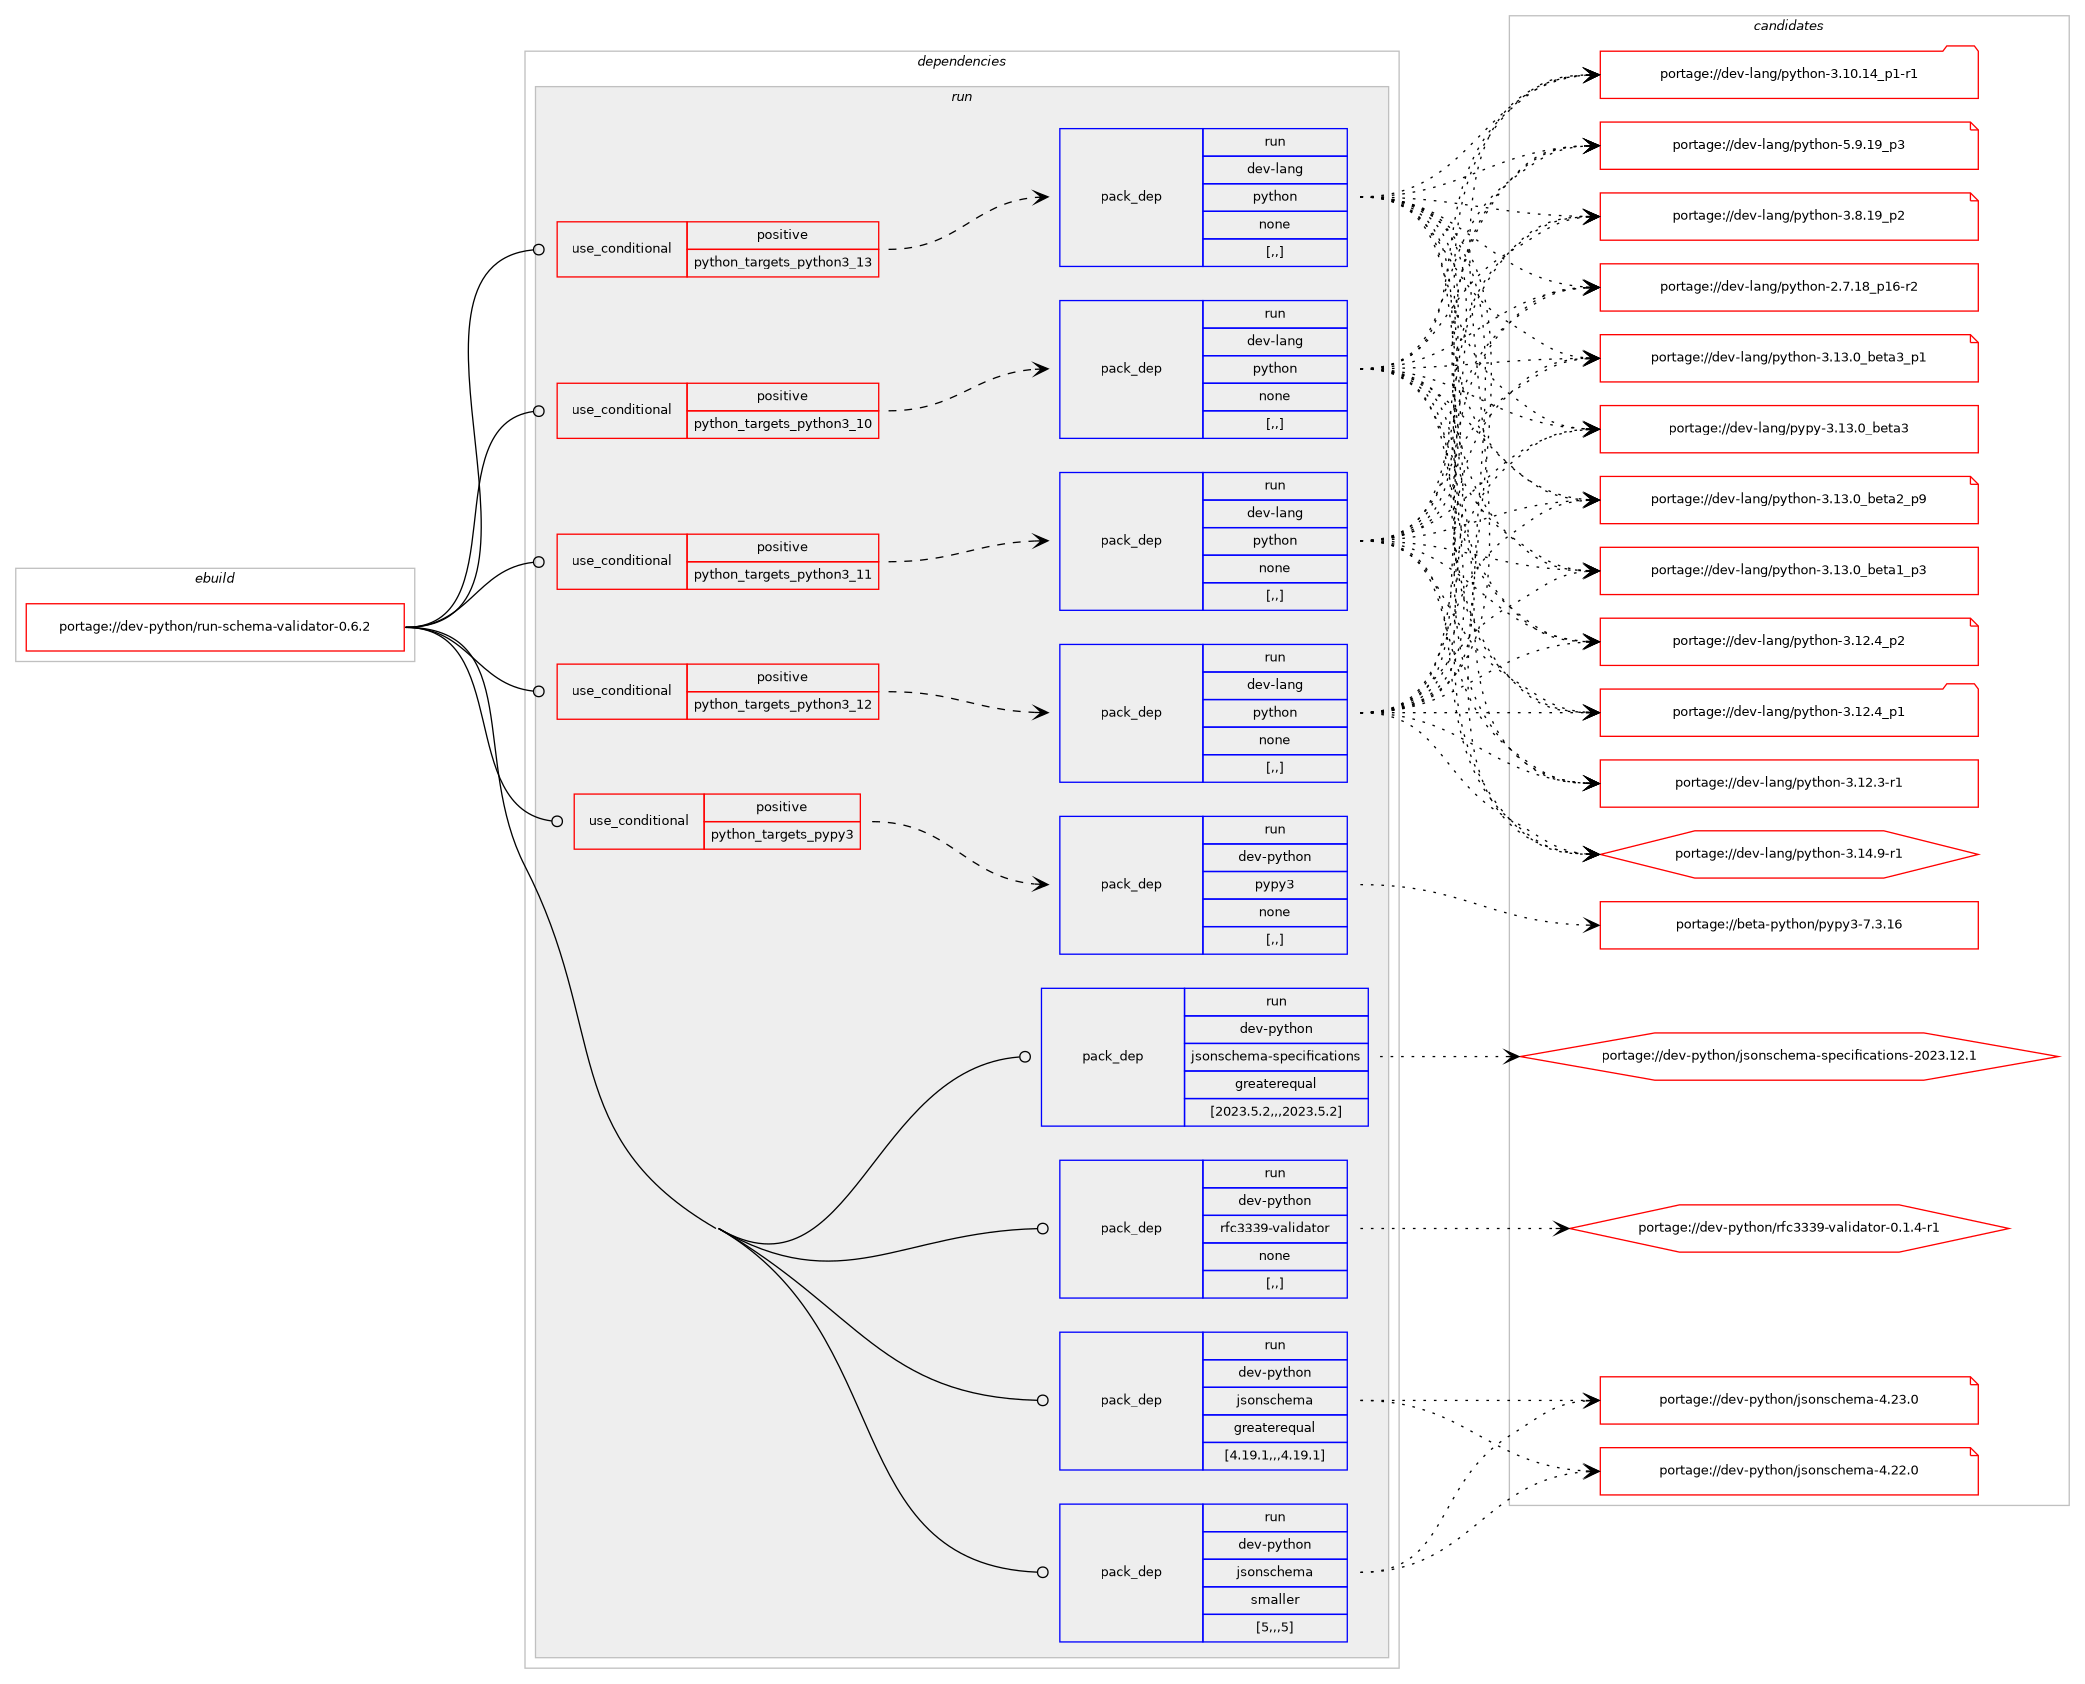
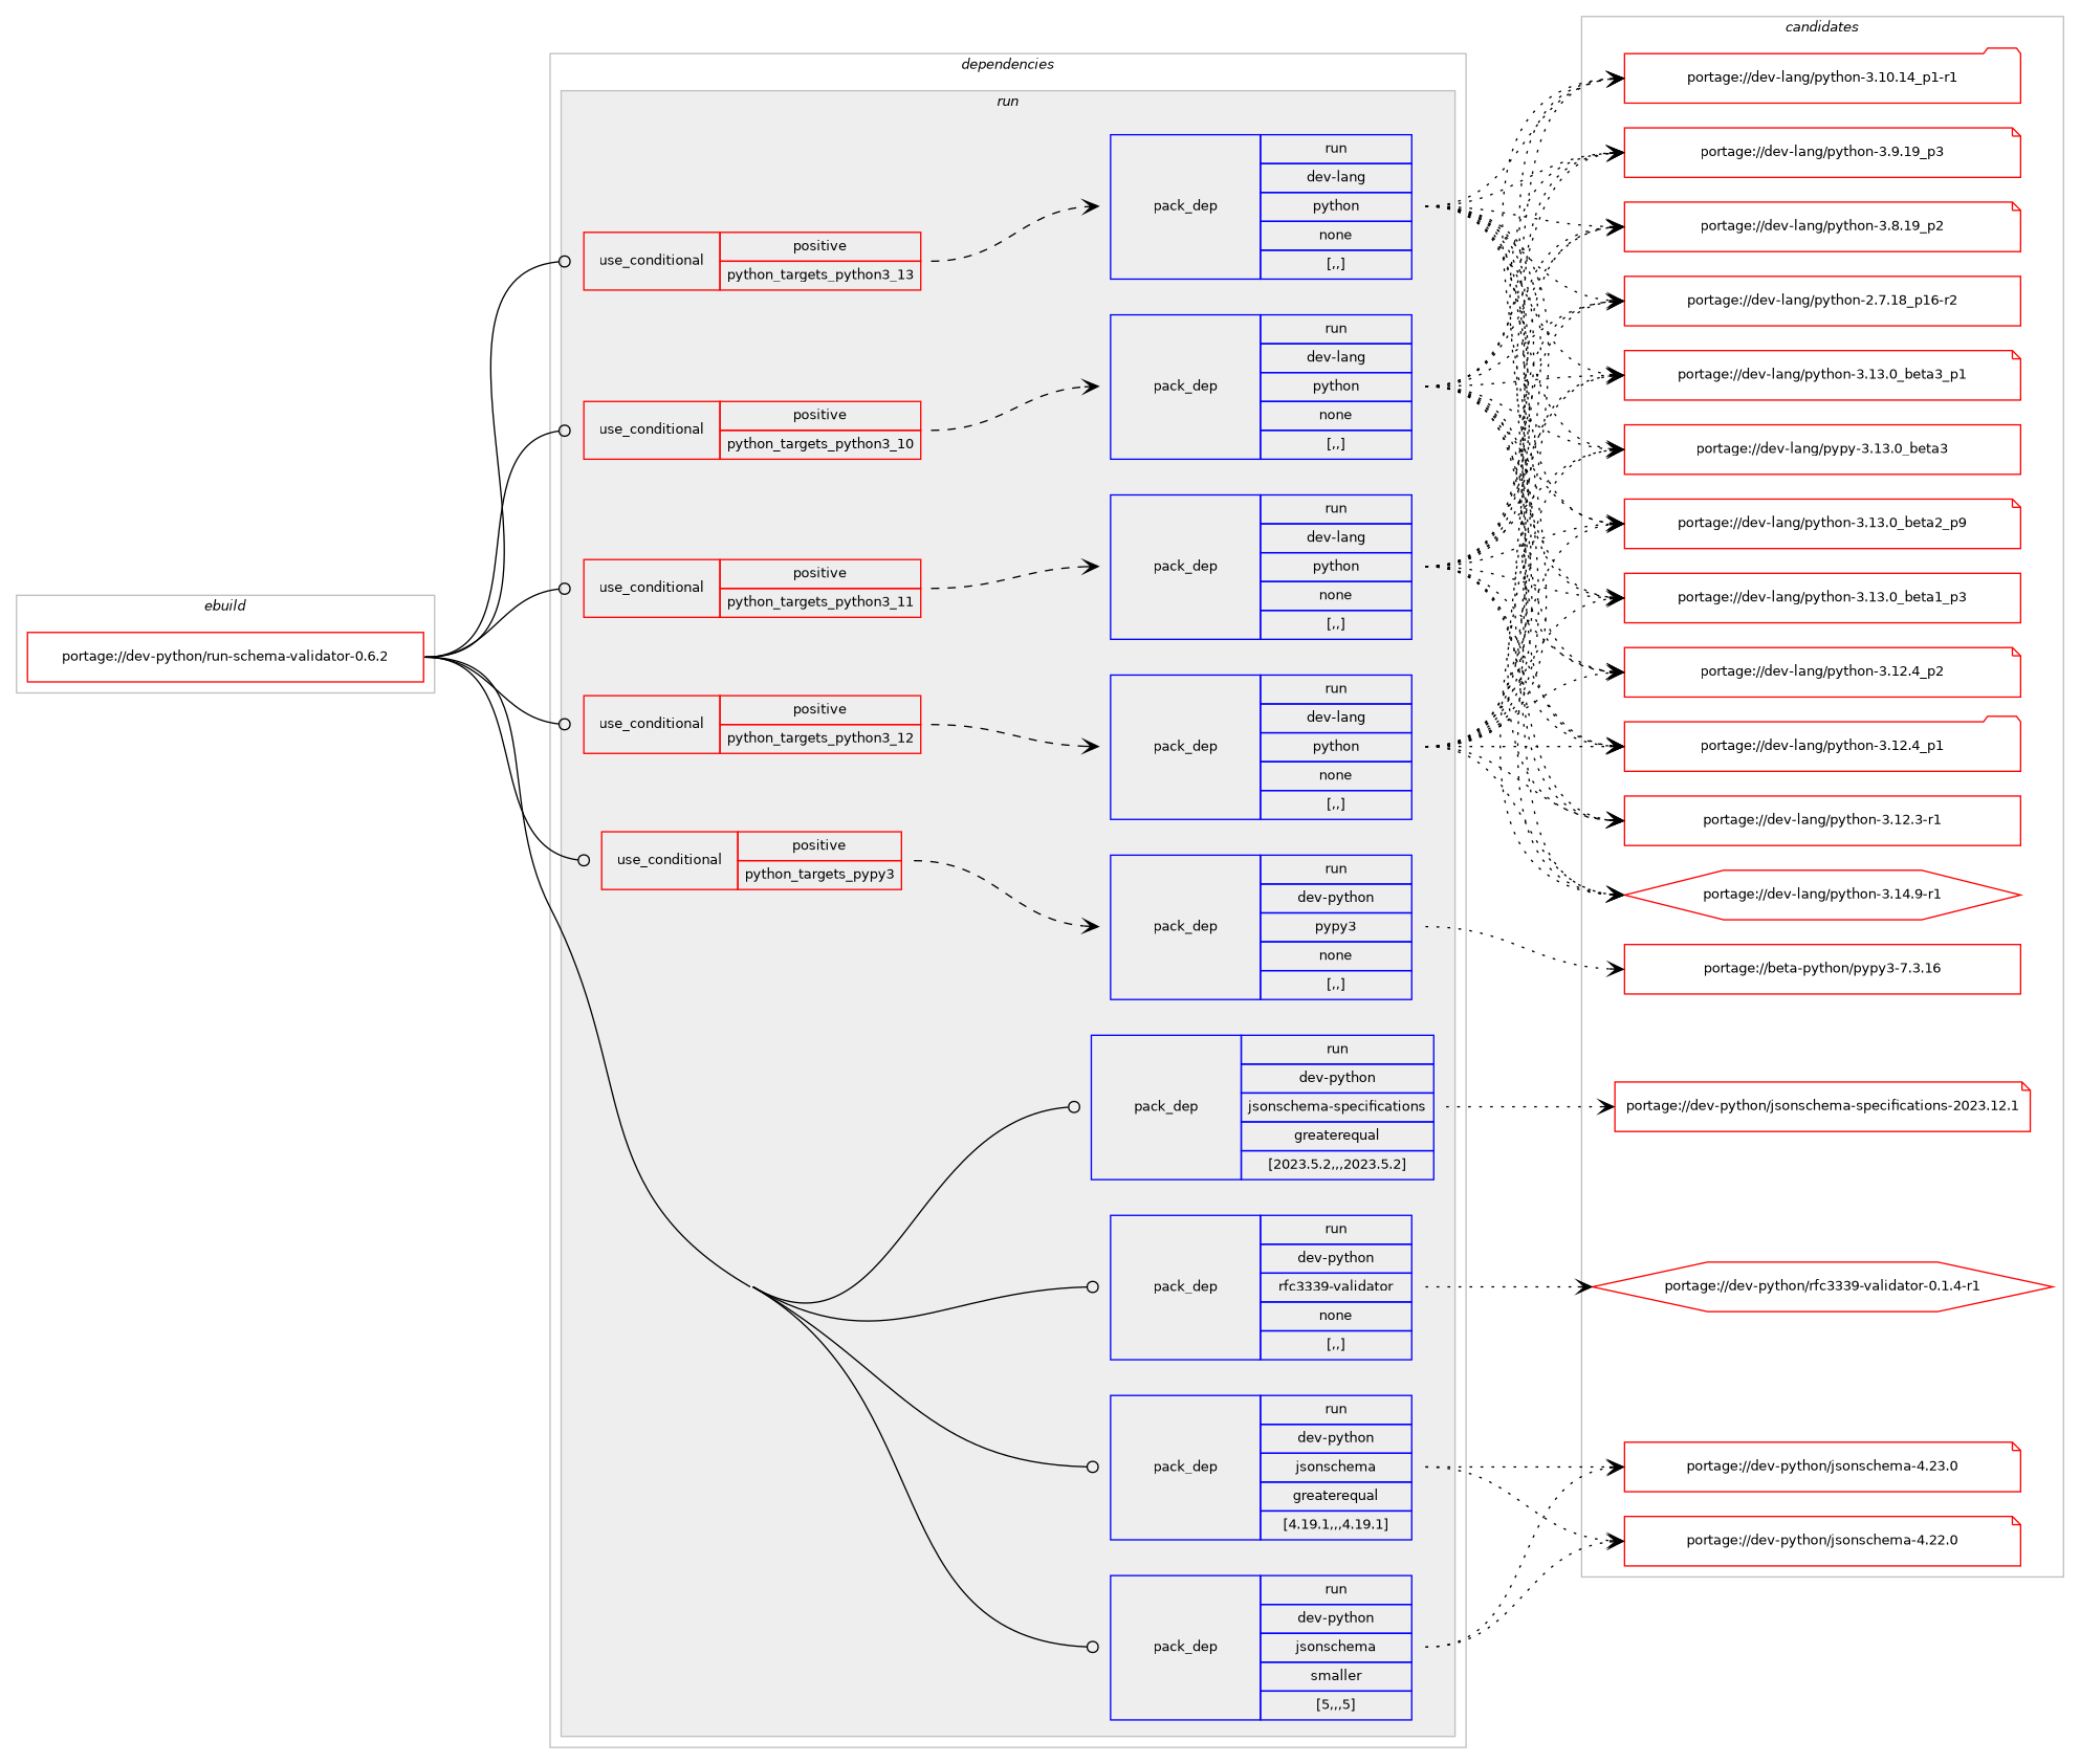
  digraph {
    compound=true
    concentrate=true
    fontname=Helvetica
    fontsize=10
    newrank=true
    rankdir=LR
    ranksep=1.5
    node [color=red fontname=Helvetica fontsize=10 shape=none]
    edge [arrowhead=vee headport=w style=dotted tailport=e weight=100]
    n1 [label="portage://dev-python/run-schema-validator-0.6.2" shape=box width=4]
    n2 [color=blue label=<<TABLE BORDER="0" CELLBORDER="1" CELLSPACING="0" CELLPADDING="4" WIDTH="220"><TR><TD ROWSPAN="6" CELLPADDING="30">pack_dep</TD></TR><TR><TD WIDTH="110">run</TD></TR><TR><TD>dev-python</TD></TR><TR><TD>pypy3</TD></TR><TR><TD>none</TD></TR><TR><TD>[,,]</TD></TR></TABLE>>]
    n3 [label=<<TABLE BORDER="0" CELLBORDER="1" CELLSPACING="0" CELLPADDING="4"><TR><TD ROWSPAN="3" CELLPADDING="10">use_conditional</TD></TR><TR><TD>positive</TD></TR><TR><TD>python_targets_pypy3</TD></TR></TABLE>>]
    n4 [color=blue label=<<TABLE BORDER="0" CELLBORDER="1" CELLSPACING="0" CELLPADDING="4" WIDTH="220"><TR><TD ROWSPAN="6" CELLPADDING="30">pack_dep</TD></TR><TR><TD WIDTH="110">run</TD></TR><TR><TD>dev-lang</TD></TR><TR><TD>python</TD></TR><TR><TD>none</TD></TR><TR><TD>[,,]</TD></TR></TABLE>>]
    n5 [label=<<TABLE BORDER="0" CELLBORDER="1" CELLSPACING="0" CELLPADDING="4"><TR><TD ROWSPAN="3" CELLPADDING="10">use_conditional</TD></TR><TR><TD>positive</TD></TR><TR><TD>python_targets_python3_10</TD></TR></TABLE>>]
    n6 [color=blue label=<<TABLE BORDER="0" CELLBORDER="1" CELLSPACING="0" CELLPADDING="4" WIDTH="220"><TR><TD ROWSPAN="6" CELLPADDING="30">pack_dep</TD></TR><TR><TD WIDTH="110">run</TD></TR><TR><TD>dev-lang</TD></TR><TR><TD>python</TD></TR><TR><TD>none</TD></TR><TR><TD>[,,]</TD></TR></TABLE>>]
    n7 [label=<<TABLE BORDER="0" CELLBORDER="1" CELLSPACING="0" CELLPADDING="4"><TR><TD ROWSPAN="3" CELLPADDING="10">use_conditional</TD></TR><TR><TD>positive</TD></TR><TR><TD>python_targets_python3_11</TD></TR></TABLE>>]
    n8 [color=blue label=<<TABLE BORDER="0" CELLBORDER="1" CELLSPACING="0" CELLPADDING="4" WIDTH="220"><TR><TD ROWSPAN="6" CELLPADDING="30">pack_dep</TD></TR><TR><TD WIDTH="110">run</TD></TR><TR><TD>dev-lang</TD></TR><TR><TD>python</TD></TR><TR><TD>none</TD></TR><TR><TD>[,,]</TD></TR></TABLE>>]
    n9 [label=<<TABLE BORDER="0" CELLBORDER="1" CELLSPACING="0" CELLPADDING="4"><TR><TD ROWSPAN="3" CELLPADDING="10">use_conditional</TD></TR><TR><TD>positive</TD></TR><TR><TD>python_targets_python3_12</TD></TR></TABLE>>]
    n10 [color=blue label=<<TABLE BORDER="0" CELLBORDER="1" CELLSPACING="0" CELLPADDING="4" WIDTH="220"><TR><TD ROWSPAN="6" CELLPADDING="30">pack_dep</TD></TR><TR><TD WIDTH="110">run</TD></TR><TR><TD>dev-lang</TD></TR><TR><TD>python</TD></TR><TR><TD>none</TD></TR><TR><TD>[,,]</TD></TR></TABLE>>]
    n11 [label=<<TABLE BORDER="0" CELLBORDER="1" CELLSPACING="0" CELLPADDING="4"><TR><TD ROWSPAN="3" CELLPADDING="10">use_conditional</TD></TR><TR><TD>positive</TD></TR><TR><TD>python_targets_python3_13</TD></TR></TABLE>>]
    n12 [color=blue label=<<TABLE BORDER="0" CELLBORDER="1" CELLSPACING="0" CELLPADDING="4" WIDTH="220"><TR><TD ROWSPAN="6" CELLPADDING="30">pack_dep</TD></TR><TR><TD WIDTH="110">run</TD></TR><TR><TD>dev-python</TD></TR><TR><TD>jsonschema</TD></TR><TR><TD>greaterequal</TD></TR><TR><TD>[4.19.1,,,4.19.1]</TD></TR></TABLE>>]
    n13 [color=blue label=<<TABLE BORDER="0" CELLBORDER="1" CELLSPACING="0" CELLPADDING="4" WIDTH="220"><TR><TD ROWSPAN="6" CELLPADDING="30">pack_dep</TD></TR><TR><TD WIDTH="110">run</TD></TR><TR><TD>dev-python</TD></TR><TR><TD>jsonschema</TD></TR><TR><TD>smaller</TD></TR><TR><TD>[5,,,5]</TD></TR></TABLE>>]
    n14 [color=blue label=<<TABLE BORDER="0" CELLBORDER="1" CELLSPACING="0" CELLPADDING="4" WIDTH="220"><TR><TD ROWSPAN="6" CELLPADDING="30">pack_dep</TD></TR><TR><TD WIDTH="110">run</TD></TR><TR><TD>dev-python</TD></TR><TR><TD>jsonschema-specifications</TD></TR><TR><TD>greaterequal</TD></TR><TR><TD>[2023.5.2,,,2023.5.2]</TD></TR></TABLE>>]
    n15 [color=blue label=<<TABLE BORDER="0" CELLBORDER="1" CELLSPACING="0" CELLPADDING="4" WIDTH="220"><TR><TD ROWSPAN="6" CELLPADDING="30">pack_dep</TD></TR><TR><TD WIDTH="110">run</TD></TR><TR><TD>dev-python</TD></TR><TR><TD>rfc3339-validator</TD></TR><TR><TD>none</TD></TR><TR><TD>[,,]</TD></TR></TABLE>>]
    n16 [label="portage://beta-python/pypy3-7.3.16" shape=box width=4]
    n17 [label="portage://dev-lang/python-3.13.0_beta3_p1" shape=note width=4]
    n18 [label="portage://dev-lang/pypy-3.13.0_beta3" shape=box width=4]
    n19 [label="portage://dev-lang/python-3.13.0_beta2_p9" shape=note width=4]
    n20 [label="portage://dev-lang/python-3.13.0_beta1_p3" shape=box width=4]
    n21 [label="portage://dev-lang/python-3.12.4_p2" shape=note width=4]
    n22 [label="portage://dev-lang/python-3.12.4_p1" shape=folder width=4]
    n23 [label="portage://dev-lang/python-3.12.3-r1" shape=box width=4]
    n24 [label="portage://dev-lang/python-3.14.9-r1" shape=hexagon width=4]
    n25 [label="portage://dev-lang/python-3.10.14_p1-r1" shape=folder width=4]
-   n26 [label="portage://dev-lang/python-5.9.19_p3" shape=note width=4]
+   n26 [label="portage://dev-lang/python-3.9.19_p3" shape=note width=4]
    n27 [label="portage://dev-lang/python-3.8.19_p2" shape=note width=4]
    n28 [label="portage://dev-lang/python-2.7.18_p16-r2" shape=box width=4]
    n29 [label="portage://dev-python/jsonschema-4.23.0" shape=note width=4]
    n30 [label="portage://dev-python/jsonschema-4.22.0" shape=note width=4]
-   n31 [label="portage://dev-python/jsonschema-specifications-2023.12.1" shape=hexagon width=4]
+   n31 [label="portage://dev-python/jsonschema-specifications-2023.12.1" shape=note width=4]
    n32 [label="portage://dev-python/rfc3339-validator-0.1.4-r1" shape=hexagon width=4]
    subgraph cluster_1 {
      color=gray
      label=<<i>ebuild</i>>
      rank=same
      n1
    }
    subgraph cluster_2 {
      color=gray
      label=<<i>dependencies</i>>
      subgraph cluster_3 {
        color=gray
        fillcolor="#eeeeee"
        label=<<i>compile</i>>
        style=filled
      }
      subgraph cluster_4 {
        color=gray
        fillcolor="#eeeeee"
        label=<<i>compile and run</i>>
        style=filled
      }
      subgraph cluster_5 {
        color=gray
        fillcolor="#eeeeee"
        label=<<i>run</i>>
        style=filled
        subgraph sub_6 {
          color=gray
          fillcolor="#eeeeee"
          label=<<i>run</i>>
          style=filled
          n3
          subgraph sub_7 {
            color=gray
            fillcolor="#eeeeee"
            label=<<i>run</i>>
            style=filled
            n2
          }
        }
        subgraph sub_8 {
          color=gray
          fillcolor="#eeeeee"
          label=<<i>run</i>>
          style=filled
          n5
          subgraph sub_9 {
            color=gray
            fillcolor="#eeeeee"
            label=<<i>run</i>>
            style=filled
            n4
          }
        }
        subgraph sub_10 {
          color=gray
          fillcolor="#eeeeee"
          label=<<i>run</i>>
          style=filled
          n7
          subgraph sub_11 {
            color=gray
            fillcolor="#eeeeee"
            label=<<i>run</i>>
            style=filled
            n6
          }
        }
        subgraph sub_12 {
          color=gray
          fillcolor="#eeeeee"
          label=<<i>run</i>>
          style=filled
          n9
          subgraph sub_13 {
            color=gray
            fillcolor="#eeeeee"
            label=<<i>run</i>>
            style=filled
            n8
          }
        }
        subgraph sub_14 {
          color=gray
          fillcolor="#eeeeee"
          label=<<i>run</i>>
          style=filled
          n11
          subgraph sub_15 {
            color=gray
            fillcolor="#eeeeee"
            label=<<i>run</i>>
            style=filled
            n10
          }
        }
        subgraph sub_16 {
          color=gray
          fillcolor="#eeeeee"
          label=<<i>run</i>>
          style=filled
          n12
        }
        subgraph sub_17 {
          color=gray
          fillcolor="#eeeeee"
          label=<<i>run</i>>
          style=filled
          n13
        }
        subgraph sub_18 {
          color=gray
          fillcolor="#eeeeee"
          label=<<i>run</i>>
          style=filled
          n14
        }
        subgraph sub_19 {
          color=gray
          fillcolor="#eeeeee"
          label=<<i>run</i>>
          style=filled
          n15
        }
      }
    }
    subgraph cluster_20 {
      color=gray
      label=<<i>candidates</i>>
      rank=same
      subgraph sub_21 {
        color=black
        label=<<i>candidates</i>>
        nodesep=1
        rank=same
        n16
      }
      subgraph sub_22 {
        color=black
        label=<<i>candidates</i>>
        nodesep=1
        rank=same
        n17
        n18
        n19
        n20
        n21
        n22
        n23
        n24
        n25
        n26
        n27
        n28
      }
      subgraph sub_23 {
        color=black
        label=<<i>candidates</i>>
        nodesep=1
        rank=same
        n17
        n18
        n19
        n20
        n21
        n22
        n23
        n24
        n25
        n26
        n27
        n28
      }
      subgraph sub_24 {
        color=black
        label=<<i>candidates</i>>
        nodesep=1
        rank=same
        n17
        n18
        n19
        n20
        n21
        n22
        n23
        n24
        n25
        n26
        n27
        n28
      }
      subgraph sub_25 {
        color=black
        label=<<i>candidates</i>>
        nodesep=1
        rank=same
        n17
        n18
        n19
        n20
        n21
        n22
        n23
        n24
        n25
        n26
        n27
        n28
      }
      subgraph sub_26 {
        color=black
        label=<<i>candidates</i>>
        nodesep=1
        rank=same
        n29
        n30
      }
      subgraph sub_27 {
        color=black
        label=<<i>candidates</i>>
        nodesep=1
        rank=same
        n29
        n30
      }
      subgraph sub_28 {
        color=black
        label=<<i>candidates</i>>
        nodesep=1
        rank=same
        n31
      }
      subgraph sub_29 {
        color=black
        label=<<i>candidates</i>>
        nodesep=1
        rank=same
        n32
      }
    }
    n1 -> n3 [arrowhead=odot style=solid weight=20]
    n1 -> n5 [arrowhead=odot style=solid weight=20]
    n1 -> n7 [arrowhead=odot style=solid weight=20]
    n1 -> n9 [arrowhead=odot style=solid weight=20]
    n1 -> n11 [arrowhead=odot style=solid weight=20]
    n1 -> n12 [arrowhead=odot style=solid weight=20]
    n1 -> n13 [arrowhead=odot style=solid weight=20]
    n1 -> n14 [arrowhead=odot style=solid weight=20]
    n1 -> n15 [arrowhead=odot style=solid weight=20]
    n2 -> n16
    n3 -> n2 [style=dashed weight=20]
    n4 -> n17
    n4 -> n18
    n4 -> n19
    n4 -> n20
    n4 -> n21
    n4 -> n22
    n4 -> n23
    n4 -> n24
    n4 -> n25
    n4 -> n26
    n4 -> n27
    n4 -> n28
    n5 -> n4 [style=dashed weight=20]
    n6 -> n17
    n6 -> n18
    n6 -> n19
    n6 -> n20
    n6 -> n21
    n6 -> n22
    n6 -> n23
    n6 -> n24
    n6 -> n25
    n6 -> n26
    n6 -> n27
    n6 -> n28
    n7 -> n6 [style=dashed weight=20]
    n8 -> n17
    n8 -> n18
    n8 -> n19
    n8 -> n20
    n8 -> n21
    n8 -> n22
    n8 -> n23
    n8 -> n24
    n8 -> n25
    n8 -> n26
    n8 -> n27
    n8 -> n28
    n9 -> n8 [style=dashed weight=20]
    n10 -> n17
    n10 -> n18
    n10 -> n19
    n10 -> n20
    n10 -> n21
    n10 -> n22
    n10 -> n23
    n10 -> n24
    n10 -> n25
    n10 -> n26
    n10 -> n27
    n10 -> n28
    n11 -> n10 [style=dashed weight=20]
    n12 -> n29
    n12 -> n30
    n13 -> n29
    n13 -> n30
    n14 -> n31
    n15 -> n32
  }
